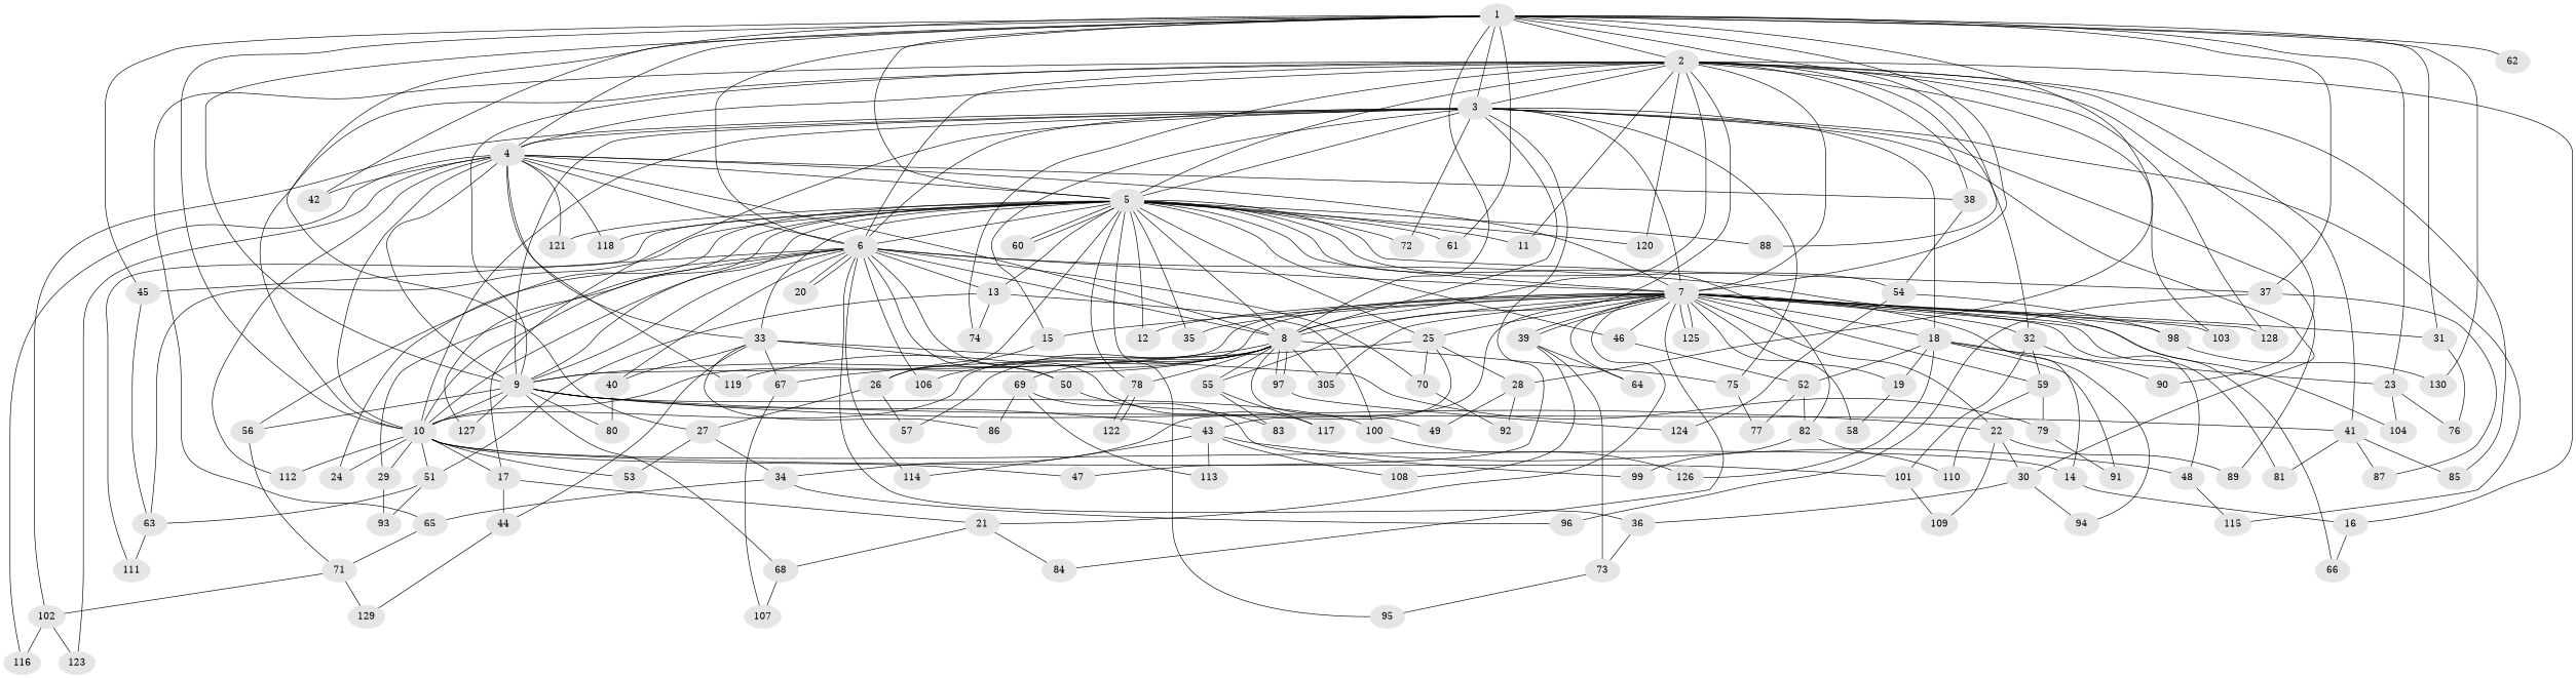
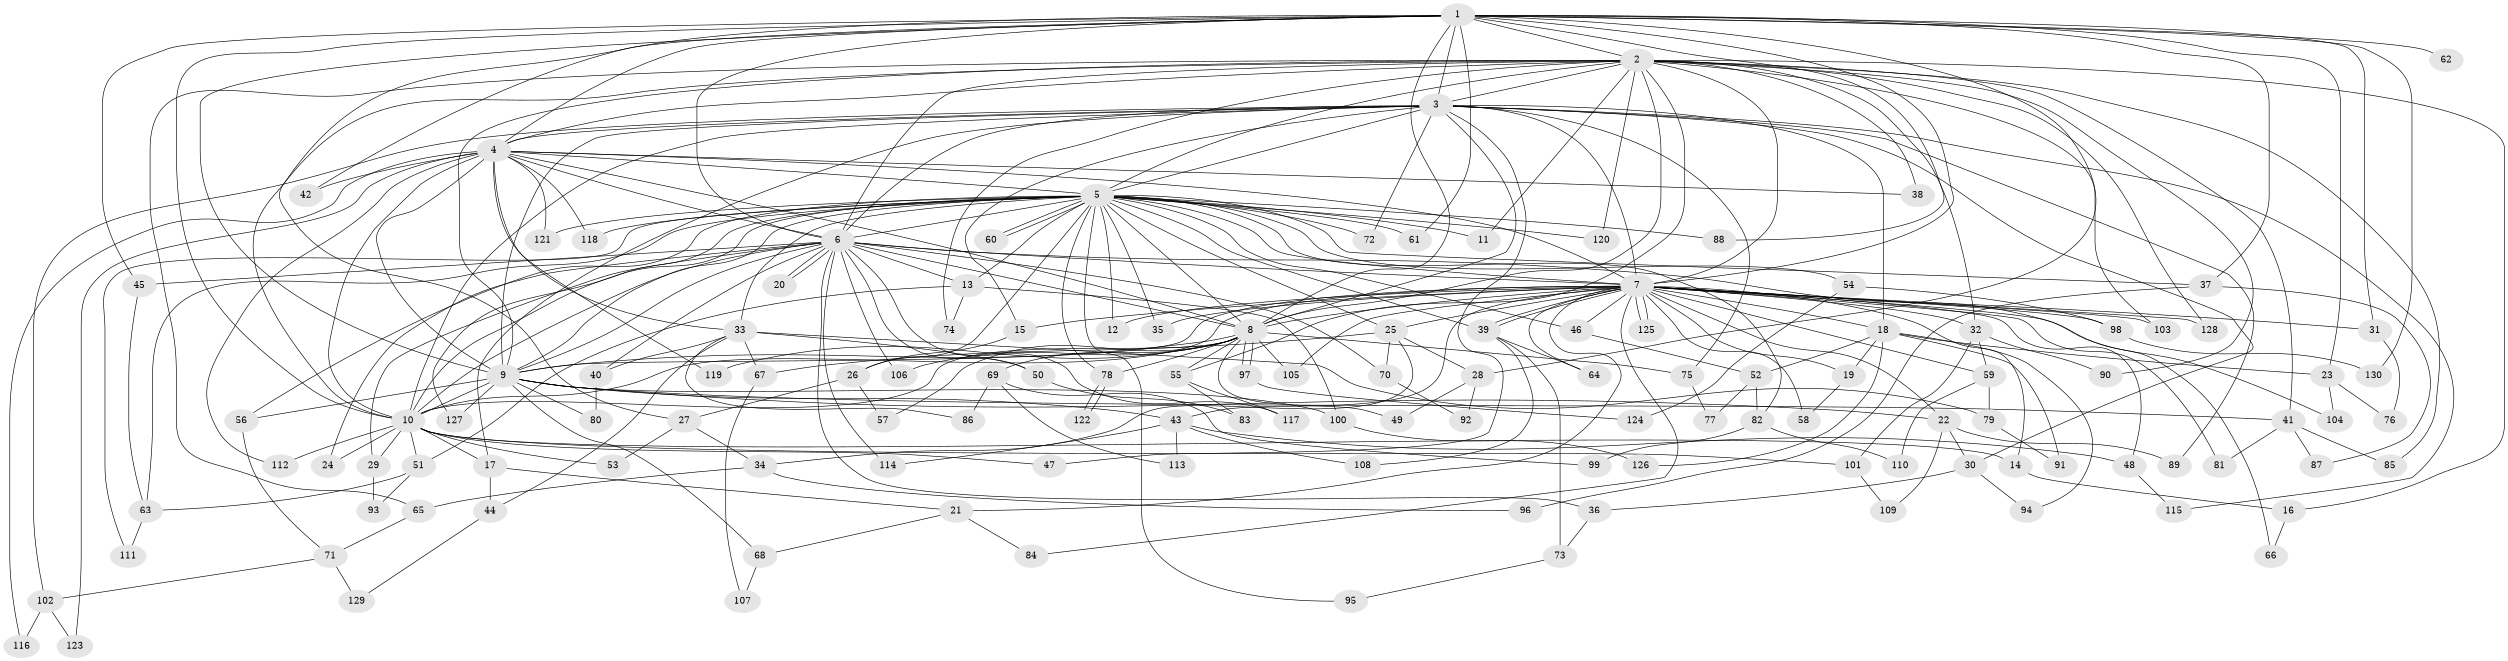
  graph {
    node [color=gray90 style=filled]
    1
    2
    3
    4
    5
    6
    7
    8
    9
    10
    23
    27
    28
    31
    37
    42
    45
    61
    62
    88
    130
    11
    16
    32
    38
    41
    55
    65
    74
    85
    90
    103
    120
    128
    15
    17
    18
    30
    47
    72
    75
    89
    102
    115
    33
    112
    116
    118
    119
    121
    123
    12
    13
    25
    26
    35
    46
    54
    56
    60
    63
    78
    82
    95
    111
    127
    20
    24
    29
    36
    40
    50
    66
    70
    106
    114
    117
    14
    19
    21
    22
    39
    43
    48
    58
    59
    64
    81
    84
    98
    104
-   105 [label=305]
+   105
    125
    49
    57
    69
    97
    68
    80
    100
    51
    53
    101
    76
    34
    92
    96
    87
    83
    71
    44
    52
    91
    94
    126
    77
    67
    79
    86
    124
    122
    110
    99
    93
    73
    109
    108
    113
    107
    129
    1 -- 2
    1 -- 3
    1 -- 4
-   1 -- 5
+   39 -- 5
    1 -- 6
    1 -- 7
    1 -- 8
    1 -- 9
    1 -- 10
    1 -- 23
    1 -- 27
    1 -- 28
    1 -- 31
    1 -- 37
    1 -- 42
    1 -- 45
    1 -- 61
    1 -- 62
    1 -- 88
    1 -- 130
    2 -- 3
    2 -- 4
    2 -- 5
    2 -- 6
    2 -- 7
    2 -- 8
    2 -- 9
    2 -- 10
    2 -- 11
    2 -- 16
    2 -- 32
    2 -- 38
    2 -- 41
    2 -- 55
    2 -- 65
    2 -- 74
    2 -- 85
    2 -- 90
    2 -- 103
    2 -- 120
    2 -- 128
    3 -- 4
    3 -- 5
    3 -- 6
    3 -- 7
    3 -- 8
    3 -- 9
    3 -- 10
    3 -- 15
    3 -- 17
    3 -- 18
    3 -- 30
    3 -- 47
    3 -- 72
    3 -- 75
    3 -- 89
    3 -- 102
    3 -- 115
    4 -- 5
    4 -- 6
    4 -- 7
    4 -- 8
    4 -- 9
    4 -- 10
    4 -- 42
    4 -- 38
    4 -- 33
    4 -- 112
    4 -- 116
    4 -- 118
    4 -- 119
    4 -- 121
    4 -- 123
    5 -- 6
    5 -- 7
    5 -- 8
    5 -- 9
    5 -- 10
    5 -- 37
    5 -- 61
    5 -- 88
    5 -- 11
    5 -- 120
    5 -- 72
    5 -- 33
    5 -- 118
    5 -- 121
    5 -- 12
    5 -- 13
    5 -- 25
    5 -- 26
    5 -- 35
    5 -- 46
    5 -- 54
    5 -- 56
    5 -- 60
    5 -- 60
    5 -- 63
    5 -- 78
    5 -- 82
    5 -- 95
    5 -- 111
    5 -- 127
    6 -- 7
    6 -- 8
    6 -- 9
    6 -- 10
    6 -- 45
    6 -- 13
    6 -- 20
    6 -- 20
    6 -- 24
    6 -- 29
    6 -- 36
    6 -- 40
    6 -- 50
    6 -- 66
    6 -- 70
    6 -- 106
    6 -- 114
    6 -- 117
    7 -- 8
    7 -- 9
    7 -- 10
    7 -- 31
    7 -- 32
    7 -- 103
    7 -- 128
    7 -- 15
    7 -- 18
    7 -- 12
    7 -- 25
    7 -- 35
    7 -- 46
    7 -- 14
    7 -- 19
    7 -- 21
    7 -- 22
    7 -- 39
    7 -- 39
    7 -- 43
    7 -- 48
    7 -- 58
    7 -- 59
    7 -- 64
    7 -- 81
    7 -- 84
    7 -- 98
    7 -- 104
    7 -- 105
    7 -- 125
    7 -- 125
    8 -- 9
    8 -- 10
    8 -- 55
    8 -- 75
    8 -- 119
    8 -- 78
    8 -- 106
    8 -- 105
    8 -- 49
    8 -- 57
    8 -- 69
    8 -- 97
    8 -- 97
    9 -- 10
    9 -- 41
    9 -- 56
    9 -- 127
    9 -- 22
    9 -- 43
    9 -- 68
    9 -- 80
    9 -- 100
    10 -- 17
    10 -- 47
    10 -- 112
    10 -- 24
    10 -- 29
    10 -- 14
    10 -- 51
    10 -- 53
    10 -- 101
    23 -- 104
    23 -- 76
    27 -- 53
    27 -- 34
    28 -- 49
    28 -- 92
    31 -- 76
    37 -- 96
    37 -- 87
    45 -- 63
    16 -- 66
    32 -- 90
    32 -- 59
    32 -- 101
-   38 -- 54
    41 -- 85
    41 -- 81
    41 -- 87
    55 -- 117
    55 -- 83
    65 -- 71
    15 -- 26
    17 -- 21
    17 -- 44
    18 -- 23
    18 -- 19
    18 -- 52
    18 -- 91
    18 -- 94
    18 -- 126
    30 -- 36
    30 -- 94
    75 -- 77
    102 -- 116
    102 -- 123
    33 -- 40
    33 -- 50
    33 -- 44
    33 -- 67
    33 -- 79
    33 -- 86
    13 -- 74
    13 -- 100
    13 -- 51
    25 -- 28
    25 -- 70
    25 -- 34
    25 -- 67
    26 -- 27
    26 -- 57
    46 -- 52
    54 -- 98
    54 -- 124
    56 -- 71
    63 -- 111
    78 -- 122
    78 -- 122
    82 -- 110
    82 -- 99
    29 -- 93
    36 -- 73
    40 -- 80
    50 -- 83
    70 -- 92
    14 -- 16
    19 -- 58
    21 -- 84
    21 -- 68
    22 -- 30
    22 -- 89
    22 -- 109
    39 -- 64
    39 -- 73
    39 -- 108
    43 -- 114
    43 -- 48
    43 -- 108
    43 -- 113
    48 -- 115
    59 -- 79
    59 -- 110
    98 -- 130
    69 -- 86
    69 -- 99
    69 -- 113
    97 -- 124
    68 -- 107
    100 -- 126
    51 -- 63
    51 -- 93
    101 -- 109
    34 -- 65
    34 -- 96
    71 -- 102
    71 -- 129
    44 -- 129
    52 -- 82
    52 -- 77
    67 -- 107
    79 -- 91
    73 -- 95
  }
